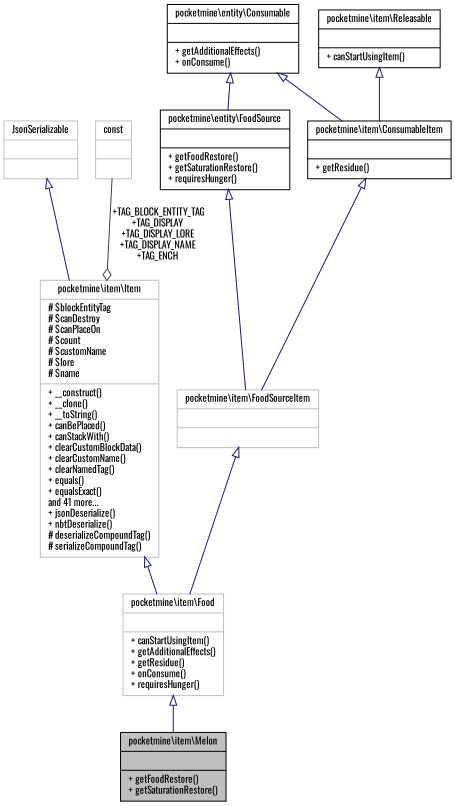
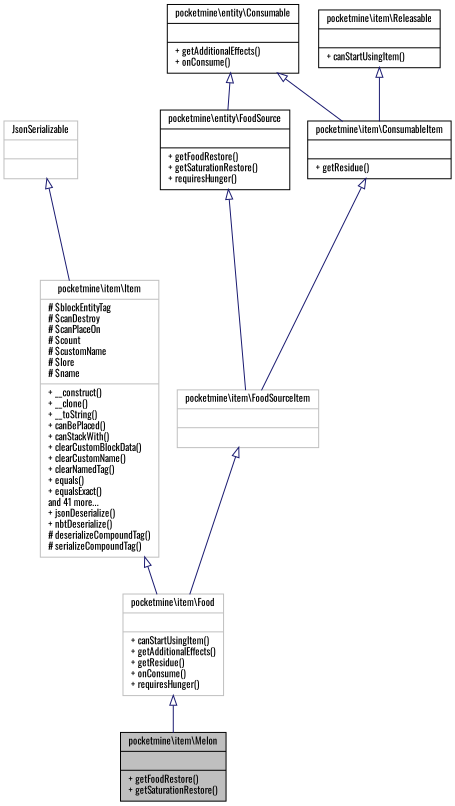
  digraph {
    fontname=Oswald
    node [color=black fillcolor=white fontname=Oswald fontsize=10 shape=record style=filled]
    edge [arrowtail=onormal color=midnightblue dir=back fontname=Oswald fontsize=10 labelfontname=Helvetica labelfontsize=10 style=solid]
    n1 [fillcolor=grey75 fontcolor=black height=0.2 label="{pocketmine\\item\\Melon\n||+ getFoodRestore()\l+ getSaturationRestore()\l}" width=0.4]
    n2 [color=grey75 height=0.2 label="{pocketmine\\item\\Food\n||+ canStartUsingItem()\l+ getAdditionalEffects()\l+ getResidue()\l+ onConsume()\l+ requiresHunger()\l}" width=0.4]
    n3 [color=grey75 height=0.2 label="{pocketmine\\item\\Item\n|# $blockEntityTag\l# $canDestroy\l# $canPlaceOn\l# $count\l# $customName\l# $lore\l# $name\l|+ __construct()\l+ __clone()\l+ __toString()\l+ canBePlaced()\l+ canStackWith()\l+ clearCustomBlockData()\l+ clearCustomName()\l+ clearNamedTag()\l+ equals()\l+ equalsExact()\land 41 more...\l+ jsonDeserialize()\l+ nbtDeserialize()\l# deserializeCompoundTag()\l# serializeCompoundTag()\l}" width=0.4]
    n4 [color=grey75 height=0.2 label="{JsonSerializable\n||}" width=0.4]
-   n5 [color=grey75 height=0.2 label="{const\n||}" width=0.4]
    n6 [color=grey75 height=0.2 label="{pocketmine\\item\\FoodSourceItem\n||}" width=0.4]
    n7 [height=0.2 label="{pocketmine\\item\\ConsumableItem\n||+ getResidue()\l}" width=0.4]
    n8 [height=0.2 label="{pocketmine\\entity\\Consumable\n||+ getAdditionalEffects()\l+ onConsume()\l}" width=0.4]
    n9 [height=0.2 label="{pocketmine\\entity\\FoodSource\n||+ getFoodRestore()\l+ getSaturationRestore()\l+ requiresHunger()\l}" width=0.4]
    n10 [height=0.2 label="{pocketmine\\item\\Releasable\n||+ canStartUsingItem()\l}" width=0.4]
    n2 -> n1
    n3 -> n2
    n4 -> n3
-   n5 -> n3 [arrowhead=odiamond color=grey25 label=" +TAG_BLOCK_ENTITY_TAG\n+TAG_DISPLAY\n+TAG_DISPLAY_LORE\n+TAG_DISPLAY_NAME\n+TAG_ENCH" arrowtail="" dir=""]
    n6 -> n2
    n7 -> n6
    n8 -> n7
    n8 -> n9
    n9 -> n6
    n10 -> n7
  }
